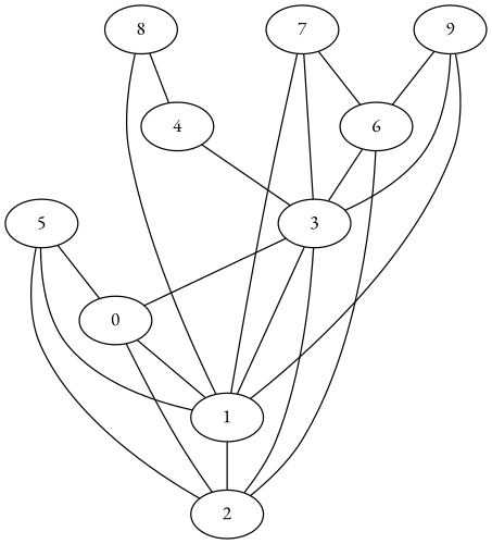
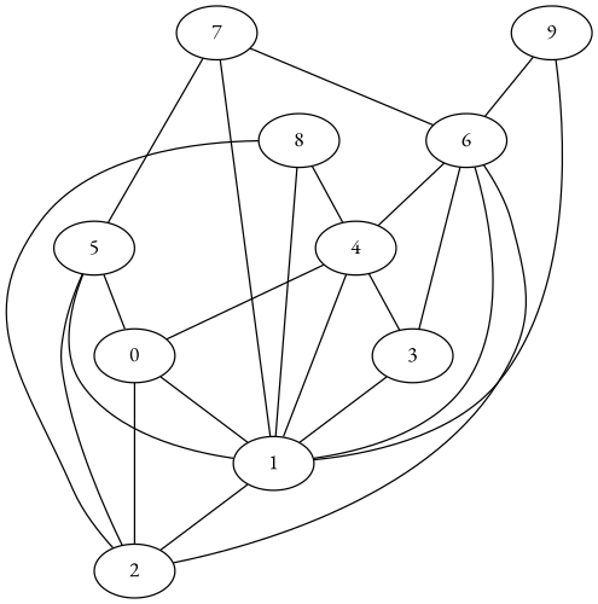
  graph {
    fontname="EB Garamond"
    node [fontname="EB Garamond"]
    edge [fontname="EB Garamond"]
    n1 [label=0]
    n2 [label=1]
    n3 [label=2]
    n4 [label=3]
    n5 [label=4]
    n6 [label=5]
    n7 [label=6]
    n8 [label=7]
    n9 [label=8]
    n10 [label=9]
    n1 -- n2
    n1 -- n3
    n2 -- n3
-   n4 -- n1
+   n5 -- n1
    n4 -- n2
+   n5 -- n2
    n5 -- n4
    n6 -- n1
    n6 -- n2
    n6 -- n3
+   n7 -- n2
    n7 -- n3
    n7 -- n4
+   n7 -- n5
    n8 -- n2
-   n8 -- n4
+   n8 -- n6
    n8 -- n7
    n9 -- n2
-   n4 -- n3
+   n9 -- n3
    n9 -- n5
    n10 -- n2
-   n10 -- n4
    n10 -- n7
  }
